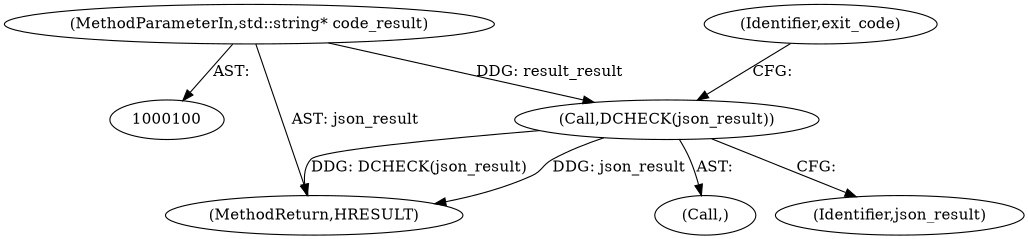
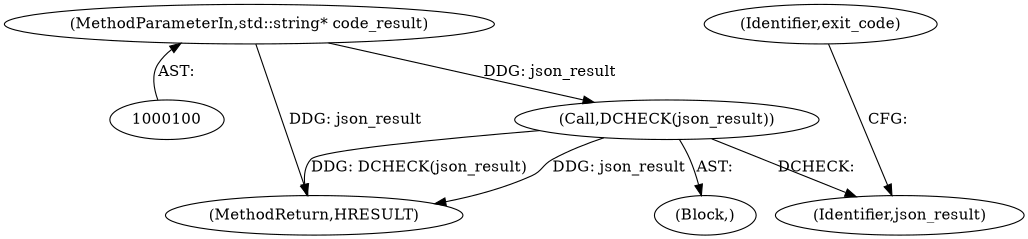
  digraph {
    n1 [label="(Call,DCHECK(json_result))"]
    n2 [label="(MethodReturn,HRESULT)"]
-   n3 [label="(Call,)"]
+   n3 [label="(Block,)"]
    n4 [label="(Identifier,json_result)"]
    n5 [label="(MethodParameterIn,std::string* code_result)"]
    1000100
    n7 [label="(Identifier,exit_code)"]
    n1 -> n2 [label="DDG: json_result"]
    n1 -> n2 [label="DDG: DCHECK(json_result)"]
    n1 -> n3 [label="AST: "]
-   n1 -> n4 [label="CFG: "]
-   n5 -> n1 [label="DDG: result_result"]
-   n5 -> n2 [label="AST: json_result"]
-   n5 -> 1000100 [label="AST: "]
-   n7 -> n1 [label="CFG: "]
+   n1 -> n4 [label="DCHECK: "]
+   n5 -> n1 [label="DDG: json_result"]
+   n5 -> n2 [label="DDG: json_result"]
+   1000100 -> n5 [label="AST: "]
+   n7 -> n4 [label="CFG: "]
  }
